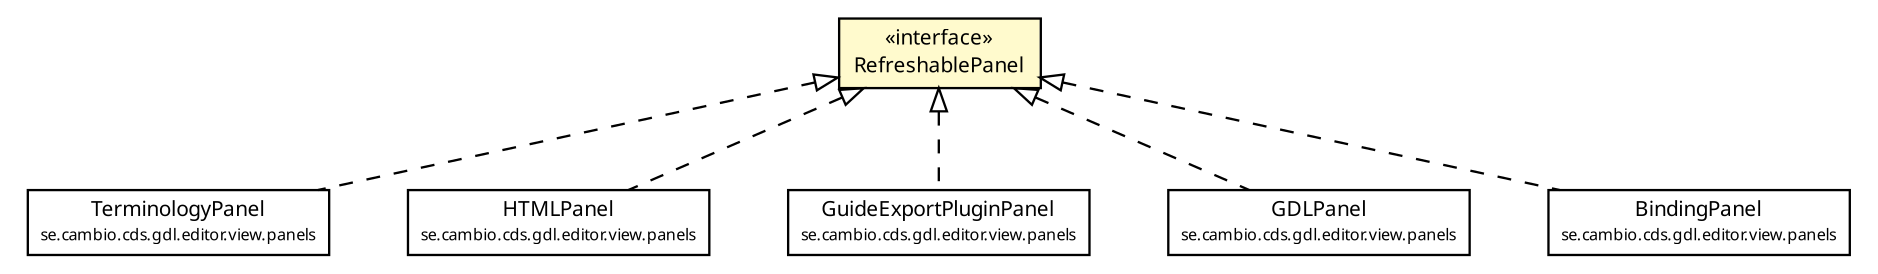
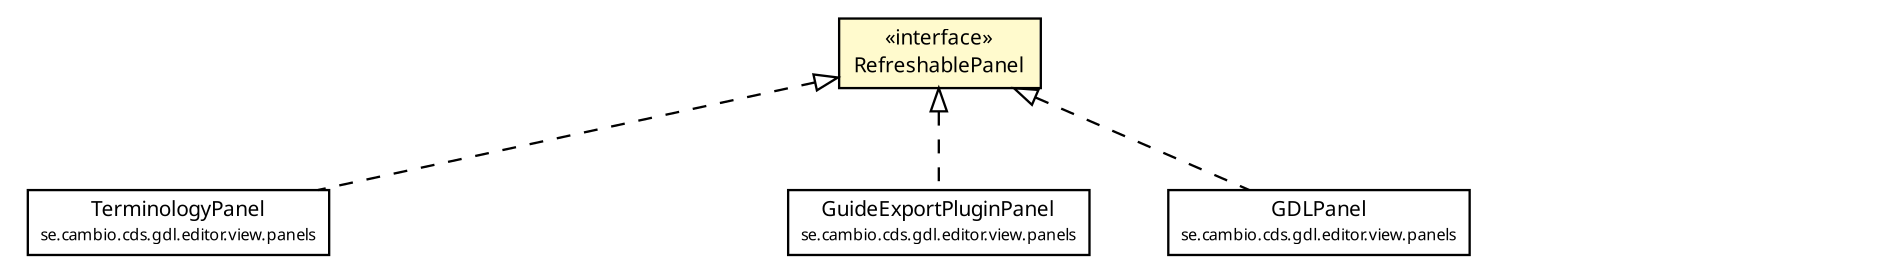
  digraph {
    nodesep=0.25
    ranksep=0.5
    node [fontcolor=black fontname="Trebuchet MS" fontsize=9.0 shape=plaintext]
    edge [arrowtail=empty dir=back fontname="Trebuchet MS" fontsize=10 headport=p labelfontname="Trebuchet MS" labelfontsize=10 style=dashed tailport=p]
    n1 [label=<<table title="se.cambio.cds.gdl.editor.view.panels.TerminologyPanel" border="0" cellborder="1" cellspacing="0" cellpadding="2" port="p" href="../TerminologyPanel.html"> 		<tr><td><table border="0" cellspacing="0" cellpadding="1"> <tr><td align="center" balign="center"><font face="Trebuchet MS"> TerminologyPanel </font></td></tr> <tr><td align="center" balign="center"><font face="Trebuchet MS" point-size="7.0"> se.cambio.cds.gdl.editor.view.panels </font></td></tr> 		</table></td></tr> 		</table>>]
-   n2 [label=<<table title="se.cambio.cds.gdl.editor.view.panels.HTMLPanel" border="0" cellborder="1" cellspacing="0" cellpadding="2" port="p" href="../HTMLPanel.html"> 		<tr><td><table border="0" cellspacing="0" cellpadding="1"> <tr><td align="center" balign="center"><font face="Trebuchet MS"> HTMLPanel </font></td></tr> <tr><td align="center" balign="center"><font face="Trebuchet MS" point-size="7.0"> se.cambio.cds.gdl.editor.view.panels </font></td></tr> 		</table></td></tr> 		</table>>]
    n3 [label=<<table title="se.cambio.cds.gdl.editor.view.panels.GuideExportPluginPanel" border="0" cellborder="1" cellspacing="0" cellpadding="2" port="p" href="../GuideExportPluginPanel.html"> 		<tr><td><table border="0" cellspacing="0" cellpadding="1"> <tr><td align="center" balign="center"><font face="Trebuchet MS"> GuideExportPluginPanel </font></td></tr> <tr><td align="center" balign="center"><font face="Trebuchet MS" point-size="7.0"> se.cambio.cds.gdl.editor.view.panels </font></td></tr> 		</table></td></tr> 		</table>>]
    n4 [label=<<table title="se.cambio.cds.gdl.editor.view.panels.GDLPanel" border="0" cellborder="1" cellspacing="0" cellpadding="2" port="p" href="../GDLPanel.html"> 		<tr><td><table border="0" cellspacing="0" cellpadding="1"> <tr><td align="center" balign="center"><font face="Trebuchet MS"> GDLPanel </font></td></tr> <tr><td align="center" balign="center"><font face="Trebuchet MS" point-size="7.0"> se.cambio.cds.gdl.editor.view.panels </font></td></tr> 		</table></td></tr> 		</table>>]
-   n5 [label=<<table title="se.cambio.cds.gdl.editor.view.panels.BindingPanel" border="0" cellborder="1" cellspacing="0" cellpadding="2" port="p" href="../BindingPanel.html"> 		<tr><td><table border="0" cellspacing="0" cellpadding="1"> <tr><td align="center" balign="center"><font face="Trebuchet MS"> BindingPanel </font></td></tr> <tr><td align="center" balign="center"><font face="Trebuchet MS" point-size="7.0"> se.cambio.cds.gdl.editor.view.panels </font></td></tr> 		</table></td></tr> 		</table>>]
    n6 [label=<<table title="se.cambio.cds.gdl.editor.view.panels.interfaces.RefreshablePanel" border="0" cellborder="1" cellspacing="0" cellpadding="2" port="p" bgcolor="lemonChiffon" href="./RefreshablePanel.html"> 		<tr><td><table border="0" cellspacing="0" cellpadding="1"> <tr><td align="center" balign="center"> &#171;interface&#187; </td></tr> <tr><td align="center" balign="center"><font face="Trebuchet MS"> RefreshablePanel </font></td></tr> 		</table></td></tr> 		</table>>]
    n6 -> n1
-   n6 -> n2
    n6 -> n3
    n6 -> n4
-   n6 -> n5
  }
